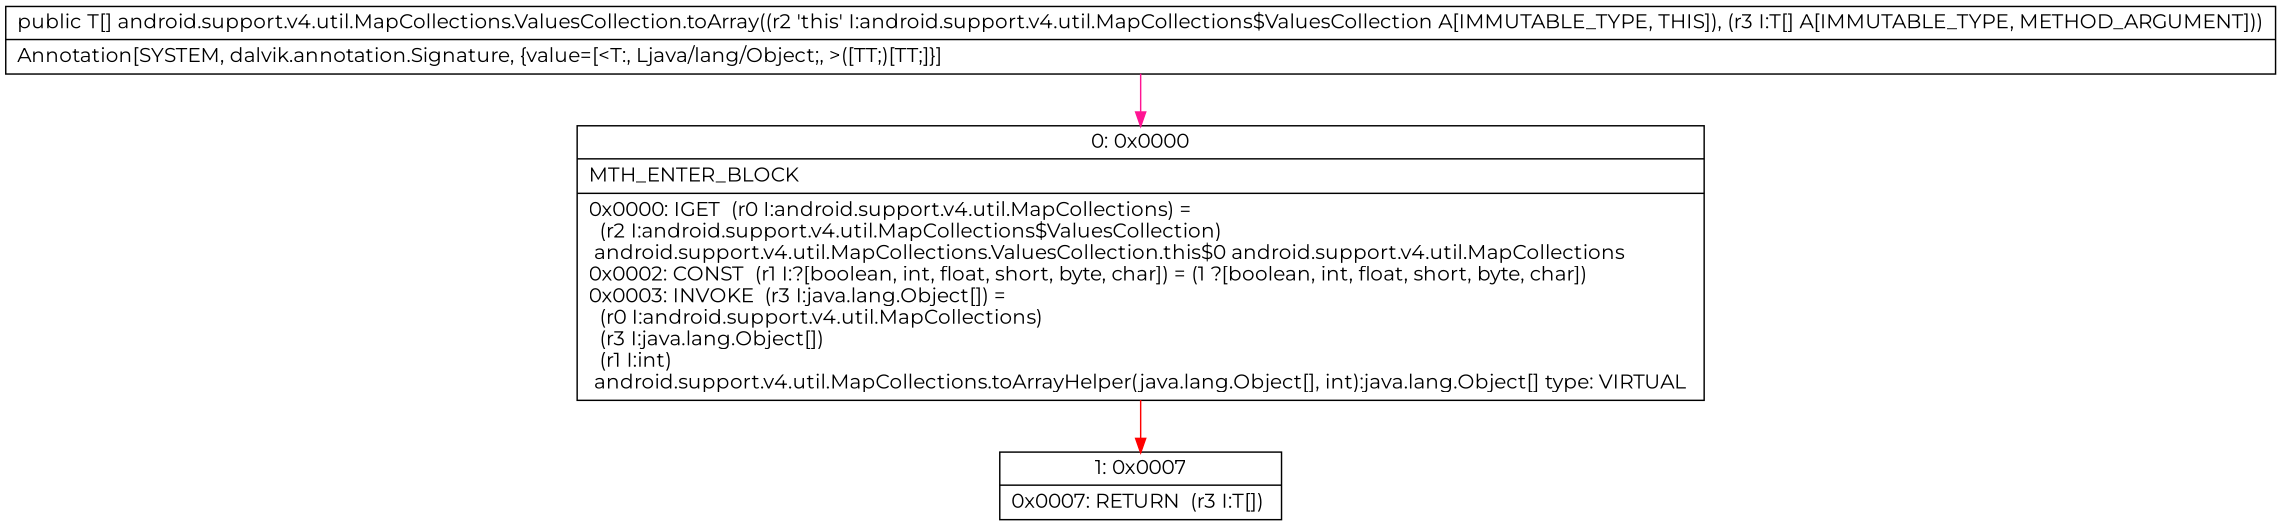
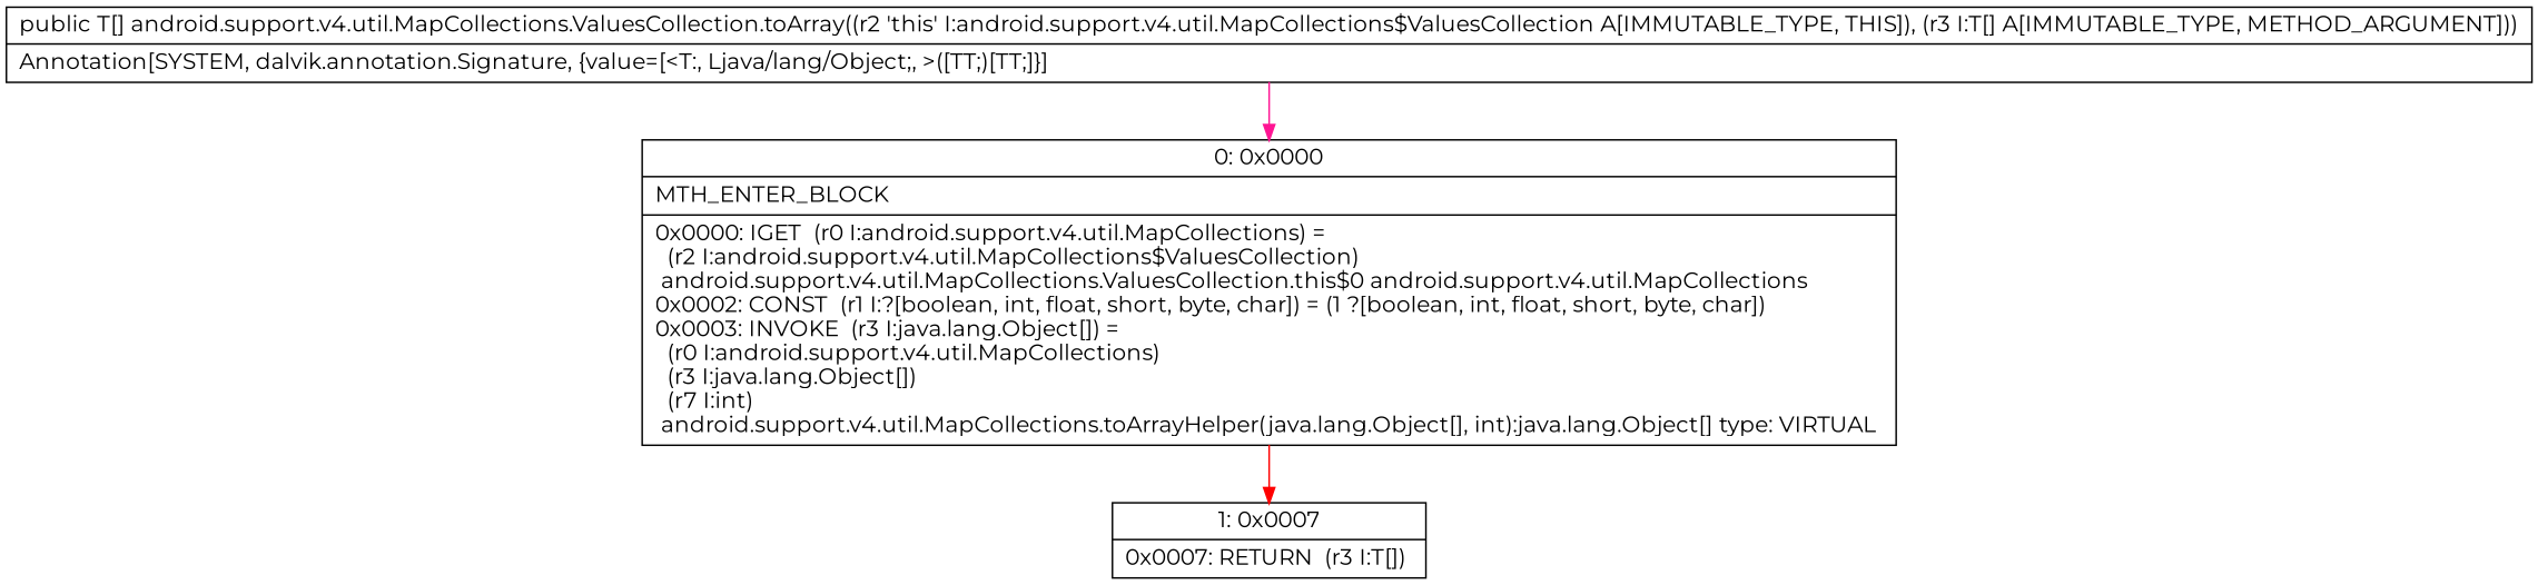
  digraph {
    fontname=Montserrat
    node [shape=record fontname=Montserrat]
    edge [fontname=Montserrat]
-   n1 [label="{0\:\ 0x0000|MTH_ENTER_BLOCK\l|0x0000: IGET  (r0 I:android.support.v4.util.MapCollections) = \l  (r2 I:android.support.v4.util.MapCollections$ValuesCollection)\l android.support.v4.util.MapCollections.ValuesCollection.this$0 android.support.v4.util.MapCollections \l0x0002: CONST  (r1 I:?[boolean, int, float, short, byte, char]) = (1 ?[boolean, int, float, short, byte, char]) \l0x0003: INVOKE  (r3 I:java.lang.Object[]) = \l  (r0 I:android.support.v4.util.MapCollections)\l  (r3 I:java.lang.Object[])\l  (r1 I:int)\l android.support.v4.util.MapCollections.toArrayHelper(java.lang.Object[], int):java.lang.Object[] type: VIRTUAL \l}"]
+   n1 [label="{0\:\ 0x0000|MTH_ENTER_BLOCK\l|0x0000: IGET  (r0 I:android.support.v4.util.MapCollections) = \l  (r2 I:android.support.v4.util.MapCollections$ValuesCollection)\l android.support.v4.util.MapCollections.ValuesCollection.this$0 android.support.v4.util.MapCollections \l0x0002: CONST  (r1 I:?[boolean, int, float, short, byte, char]) = (1 ?[boolean, int, float, short, byte, char]) \l0x0003: INVOKE  (r3 I:java.lang.Object[]) = \l  (r0 I:android.support.v4.util.MapCollections)\l  (r3 I:java.lang.Object[])\l  (r7 I:int)\l android.support.v4.util.MapCollections.toArrayHelper(java.lang.Object[], int):java.lang.Object[] type: VIRTUAL \l}"]
    n2 [label="{1\:\ 0x0007|0x0007: RETURN  (r3 I:T[]) \l}"]
    n3 [label="{public T[] android.support.v4.util.MapCollections.ValuesCollection.toArray((r2 'this' I:android.support.v4.util.MapCollections$ValuesCollection A[IMMUTABLE_TYPE, THIS]), (r3 I:T[] A[IMMUTABLE_TYPE, METHOD_ARGUMENT]))  | Annotation[SYSTEM, dalvik.annotation.Signature, \{value=[\<T:, Ljava\/lang\/Object;, \>([TT;)[TT;]\}]\l}"]
    n1 -> n2 [color=red]
    n3 -> n1 [color=deeppink]
  }
